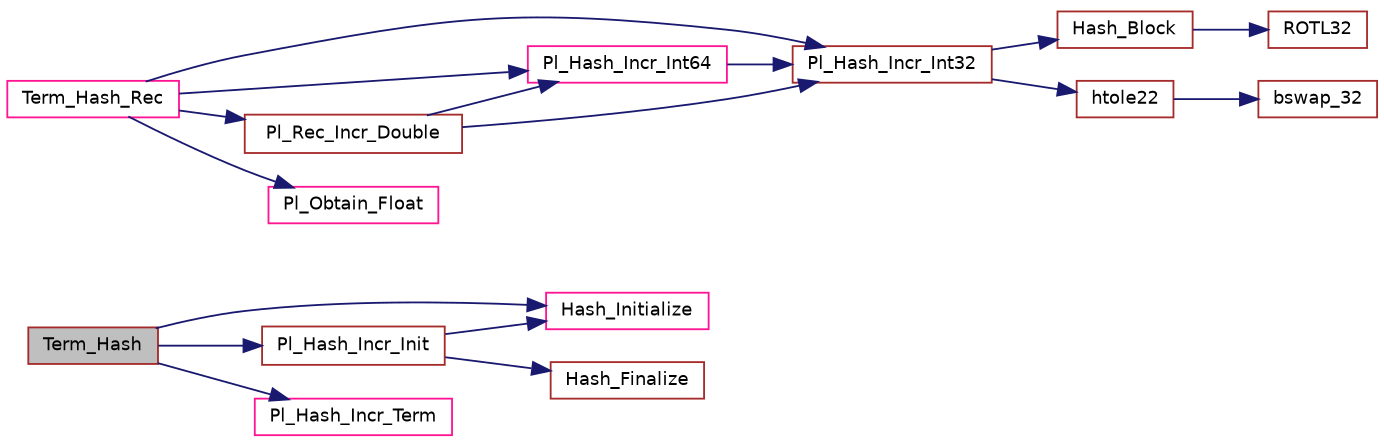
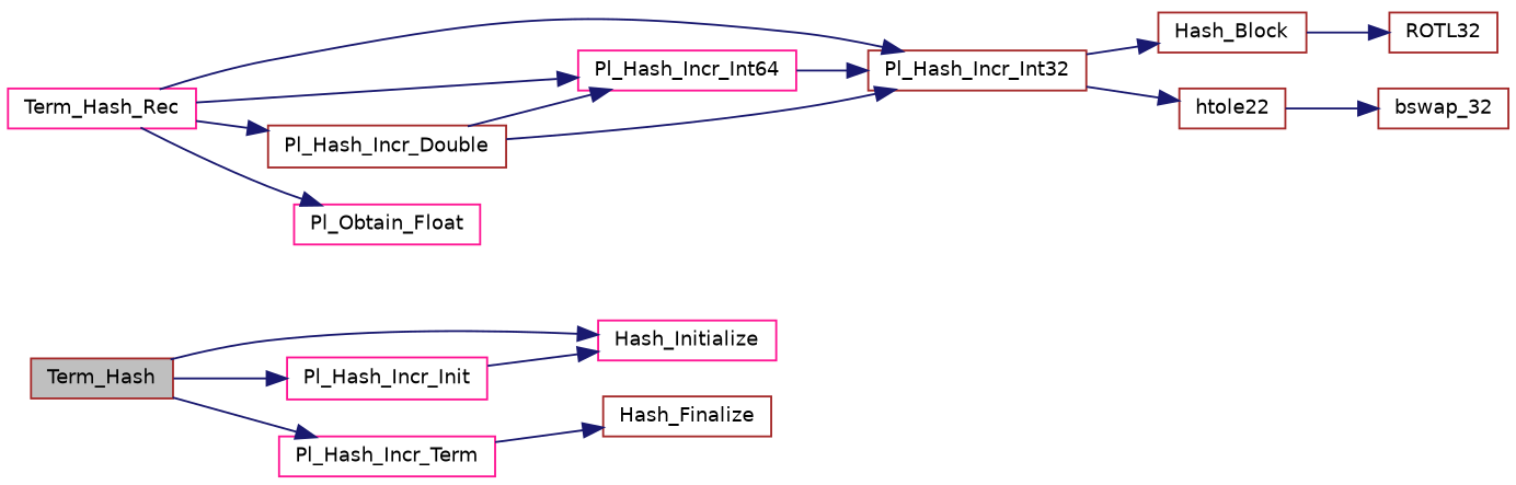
  digraph {
    rankdir=LR
    node [color=brown fillcolor=white fontname=Helvetica fontsize=10 shape=record style=filled]
    edge [color=midnightblue fontname=Helvetica fontsize=10 labelfontname=Helvetica labelfontsize=10 style=solid]
    n1 [fillcolor=grey75 fontcolor=black height=0.2 label=Term_Hash width=0.4]
-   n2 [height=0.2 label=Pl_Hash_Incr_Init width=0.4]
+   n2 [color=deeppink height=0.2 label=Pl_Hash_Incr_Init width=0.4]
    n3 [color=deeppink height=0.2 label=Pl_Hash_Incr_Term width=0.4]
    n4 [color=deeppink height=0.2 label=Hash_Initialize width=0.4]
    n5 [color=deeppink height=0.2 label=Term_Hash_Rec width=0.4]
    n6 [height=0.2 label=Pl_Hash_Incr_Int32 width=0.4]
    n7 [color=deeppink height=0.2 label=Pl_Hash_Incr_Int64 width=0.4]
-   n8 [height=0.2 label=Pl_Rec_Incr_Double width=0.4]
+   n8 [height=0.2 label=Pl_Hash_Incr_Double width=0.4]
    n9 [color=deeppink height=0.2 label=Pl_Obtain_Float width=0.4]
    n10 [height=0.2 label=Hash_Finalize width=0.4]
    n11 [height=0.2 label=Hash_Block width=0.4]
    n12 [height=0.2 label=htole22 width=0.4]
    n13 [height=0.2 label=ROTL32 width=0.4]
    n14 [height=0.2 label=bswap_32 width=0.4]
    n1 -> n2
    n1 -> n3
    n1 -> n4
    n2 -> n4
-   n2 -> n10
+   n3 -> n10
    n5 -> n6
    n5 -> n7
    n5 -> n8
    n5 -> n9
    n6 -> n11
    n6 -> n12
    n7 -> n6
    n8 -> n6
    n8 -> n7
    n11 -> n13
    n12 -> n14
  }
